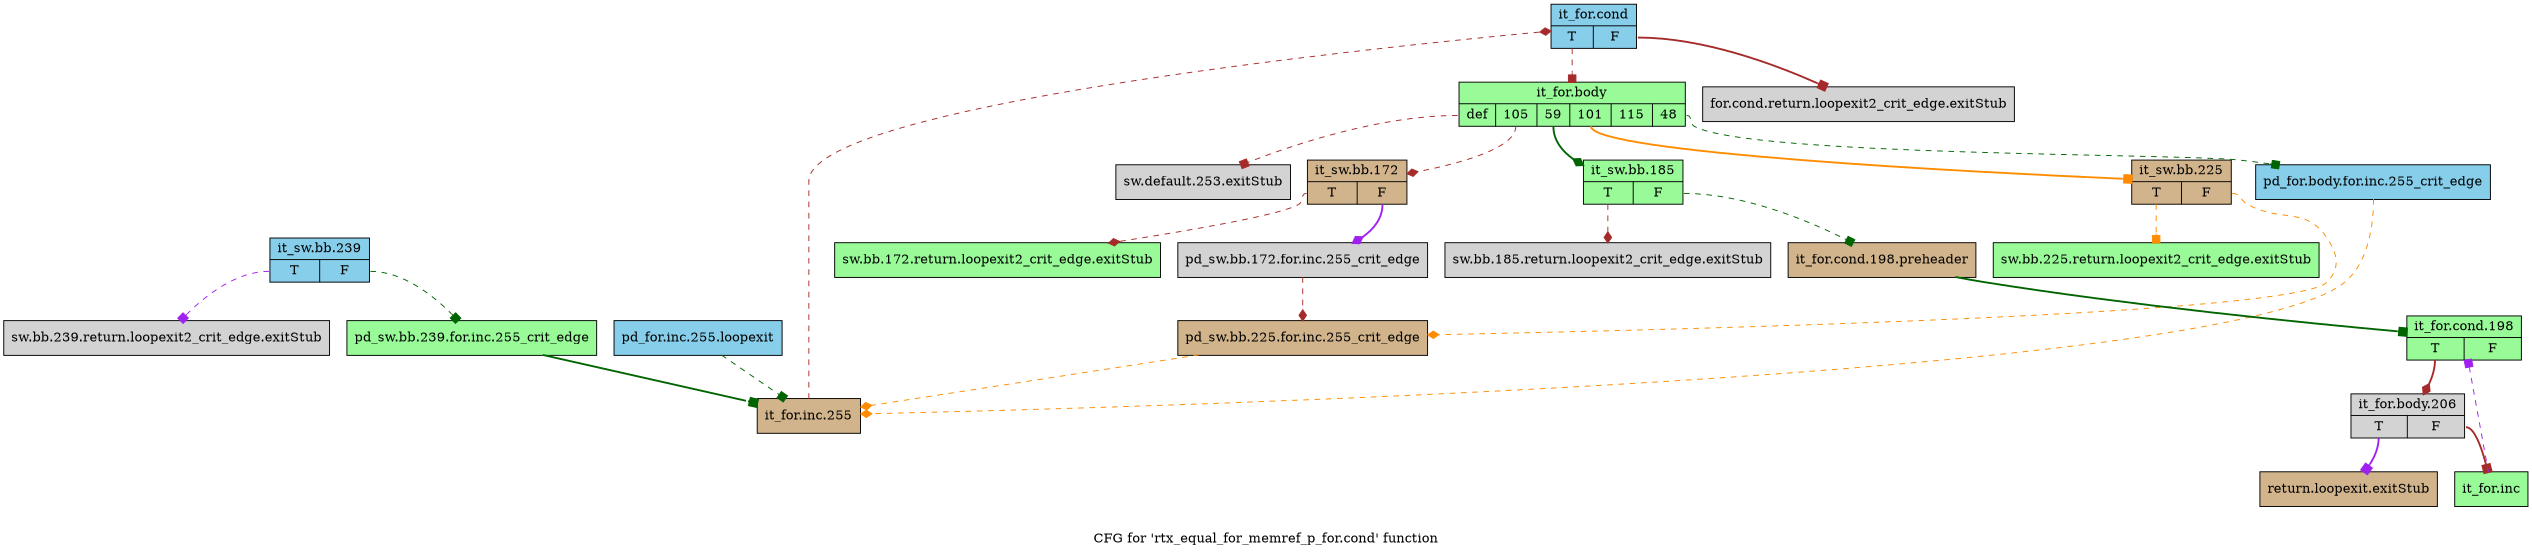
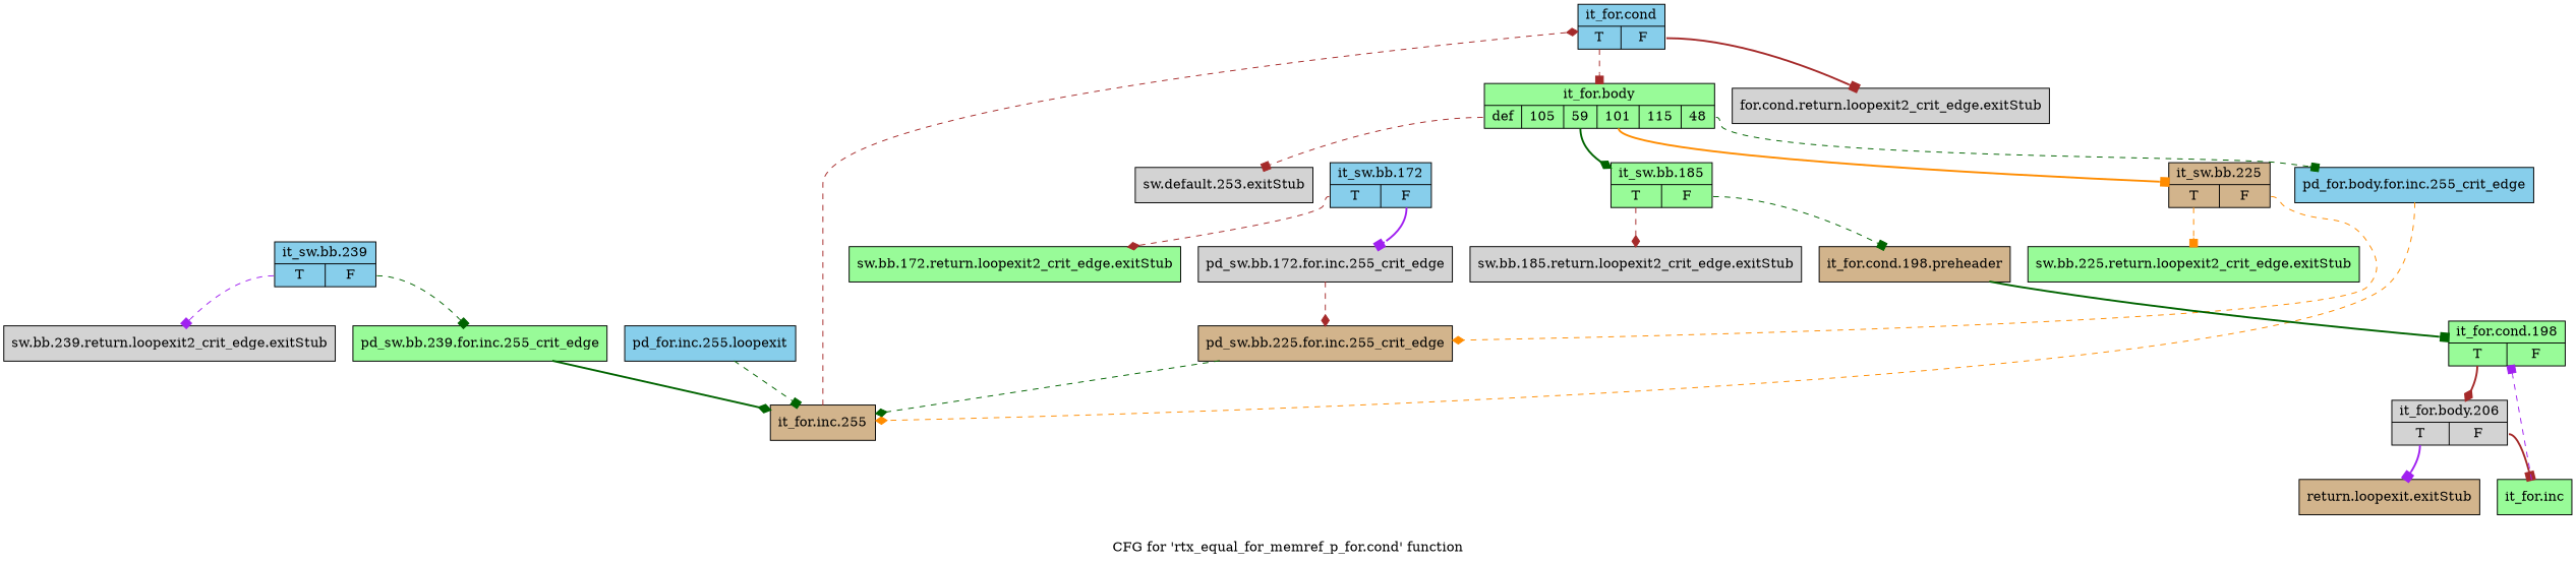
  digraph {
    label="CFG for 'rtx_equal_for_memref_p_for.cond' function"
    node [fillcolor=palegreen shape=record style=filled]
    edge [arrowhead=box color=brown style=dashed]
    n1 [fillcolor=skyblue label="{it_for.cond|{<s0>T|<s1>F}}"]
    n2 [fillcolor=lightgrey label="{for.cond.return.loopexit2_crit_edge.exitStub}"]
    n3 [label="{it_for.body|{<s0>def|<s1>105|<s2>59|<s3>101|<s4>115|<s5>48}}"]
    n4 [fillcolor=lightgrey label="{sw.default.253.exitStub}"]
-   n5 [fillcolor=tan label="{it_sw.bb.172|{<s0>T|<s1>F}}"]
+   n5 [fillcolor=skyblue label="{it_sw.bb.172|{<s0>T|<s1>F}}"]
    n6 [label="{it_sw.bb.185|{<s0>T|<s1>F}}"]
    n7 [fillcolor=tan label="{it_sw.bb.225|{<s0>T|<s1>F}}"]
    n8 [fillcolor=skyblue label="{pd_for.body.for.inc.255_crit_edge}"]
    n9 [fillcolor=lightgrey label="{sw.bb.239.return.loopexit2_crit_edge.exitStub}"]
    n10 [label="{sw.bb.225.return.loopexit2_crit_edge.exitStub}"]
    n11 [fillcolor=lightgrey label="{sw.bb.185.return.loopexit2_crit_edge.exitStub}"]
    n12 [fillcolor=tan label="{return.loopexit.exitStub}"]
    n13 [label="{sw.bb.172.return.loopexit2_crit_edge.exitStub}"]
    n14 [fillcolor=lightgrey label="{pd_sw.bb.172.for.inc.255_crit_edge}"]
    n15 [fillcolor=tan label="{it_for.cond.198.preheader}"]
    n16 [fillcolor=tan label="{pd_sw.bb.225.for.inc.255_crit_edge}"]
    n17 [fillcolor=skyblue label="{it_sw.bb.239|{<s0>T|<s1>F}}"]
    n18 [label="{pd_sw.bb.239.for.inc.255_crit_edge}"]
    n19 [fillcolor=tan label="{it_for.inc.255}"]
    n20 [label="{it_for.cond.198|{<s0>T|<s1>F}}"]
    n21 [fillcolor=lightgrey label="{it_for.body.206|{<s0>T|<s1>F}}"]
    n22 [label="{it_for.inc}"]
    n23 [fillcolor=skyblue label="{pd_for.inc.255.loopexit}"]
    n1 -> n2 [style=bold tailport=s1]
    n1 -> n3 [tailport=s0]
    n3 -> n4 [tailport=s0]
-   n3 -> n5 [arrowhead=diamond tailport=s1]
    n3 -> n6 [arrowhead=diamond color=darkgreen style=bold tailport=s2]
    n3 -> n7 [color=darkorange style=bold tailport=s3]
    n3 -> n8 [color=darkgreen tailport=s5]
    n5 -> n13 [arrowhead=diamond tailport=s0]
-   n5 -> n14 [arrowhead=diamond color=purple style=bold tailport=s1]
+   n5 -> n14 [color=purple style=bold tailport=s1]
    n6 -> n11 [arrowhead=diamond tailport=s0]
    n6 -> n15 [color=darkgreen tailport=s1]
    n7 -> n10 [color=darkorange tailport=s0]
    n7 -> n16 [arrowhead=diamond color=darkorange tailport=s1]
    n8 -> n19 [arrowhead=diamond color=darkorange]
    n14 -> n16 [arrowhead=diamond]
    n15 -> n20 [color=darkgreen style=bold]
-   n16 -> n19 [arrowhead=diamond color=darkorange]
+   n16 -> n19 [arrowhead=diamond color=darkgreen]
    n17 -> n9 [color=purple tailport=s0]
    n17 -> n18 [color=darkgreen tailport=s1]
-   n18 -> n19 [color=darkgreen style=bold]
+   n18 -> n19 [arrowhead=diamond color=darkgreen style=bold]
    n19 -> n1 [arrowhead=diamond]
    n20 -> n21 [arrowhead=diamond style=bold tailport=s0]
    n21 -> n12 [color=purple style=bold tailport=s0]
    n21 -> n22 [style=bold tailport=s1]
    n22 -> n20 [color=purple]
    n23 -> n19 [color=darkgreen]
  }
